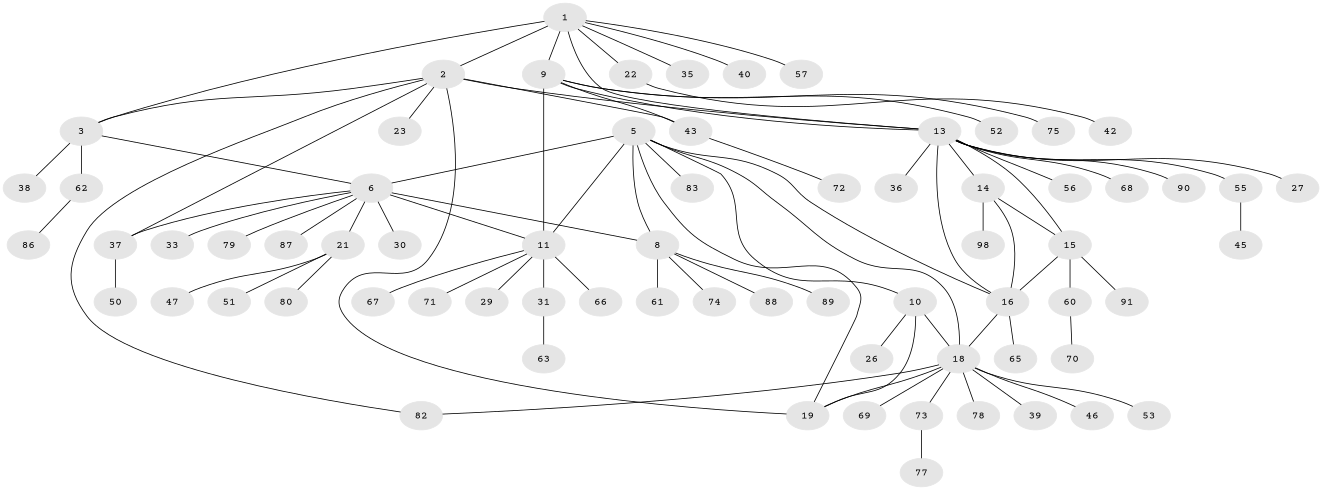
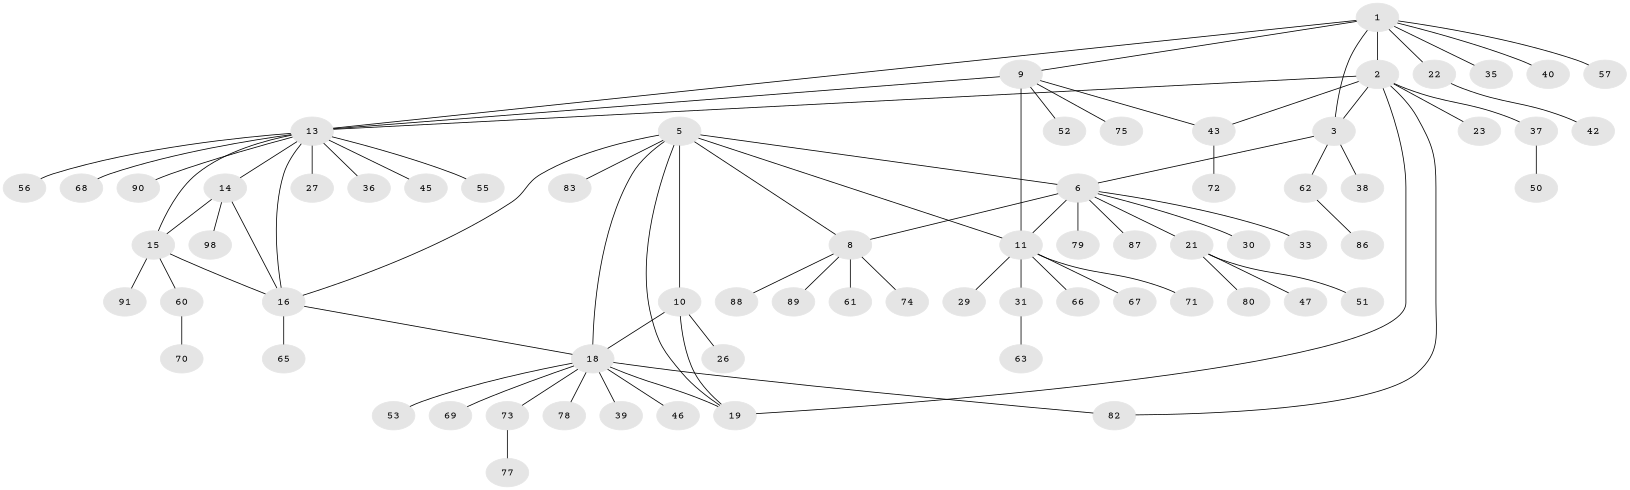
  graph {
    fontname="Courier Prime"
    node [color=gray90 fontname="Courier Prime" style=filled]
    edge [fontname="Courier Prime"]
    1 [super="+4"]
    2 [super="+59"]
    3 [super="+25"]
    9 [super="+10"]
    13 [super="+48"]
    22
    35
    40
    57
    19 [super="+54"]
    23
    37 [super="+41"]
    43 [super="+44"]
    82
    6 [super="+7"]
    38
    62 [super="+76"]
    11 [super="+12"]
    52
    75 [super="+85"]
    16 [super="+32"]
    14
    15 [super="+24"]
    27
    36
    45
    55
    56
    68
    90
    42
    50
    72
    8 [super="+84"]
    21 [super="+34"]
    30
    33
    79
    87
    86
    5 [super="+20"]
    n42 [label=10 super="+49"]
    18 [super="+64"]
    83
    61
    74
    88
    89
    29
    31
    66
    67
    71
    65
    26
    39
    46
    53
    69
    73
    78
    47
    51
    80
    63
    n66 [label=98]
    60
    91
    70
    77
    1 -- 2 [weight=2]
    1 -- 3 [weight=2]
    1 -- 9
    1 -- 13
    1 -- 22
    1 -- 35
    1 -- 40
    1 -- 57
    2 -- 3
    2 -- 13
    2 -- 19
    2 -- 23
    2 -- 37
    2 -- 43
    2 -- 82
    3 -- 6
    3 -- 38
    3 -- 62
    9 -- 13
    9 -- 43
    9 -- 11 [weight=4]
    9 -- 52
    9 -- 75
    13 -- 16
    13 -- 14
    13 -- 15
    13 -- 27
    13 -- 36
-   55 -- 45
+   13 -- 45
    13 -- 55
    13 -- 56
    13 -- 68
    13 -- 90
    22 -- 42
    37 -- 50
    43 -- 72
-   6 -- 37
    6 -- 11
    6 -- 8 [weight=2]
    6 -- 21
    6 -- 30
    6 -- 33
    6 -- 79
    6 -- 87
    62 -- 86
    11 -- 29
    11 -- 31
    11 -- 66
    11 -- 67
    11 -- 71
    16 -- 18
    16 -- 65
    14 -- 16
    14 -- 15
    14 -- n66
    15 -- 16
    15 -- 60
    15 -- 91
    8 -- 61
    8 -- 74
    8 -- 88
    8 -- 89
    21 -- 47
    21 -- 51
    21 -- 80
    5 -- 19
    5 -- 6 [weight=2]
    5 -- 11
    5 -- 16
    5 -- 8
    5 -- n42
    5 -- 18
    5 -- 83
    n42 -- 19
    n42 -- 18
    n42 -- 26
    18 -- 19
    18 -- 82
    18 -- 39
    18 -- 46
    18 -- 53
    18 -- 69
    18 -- 73
    18 -- 78
    31 -- 63
    73 -- 77
    60 -- 70
  }
